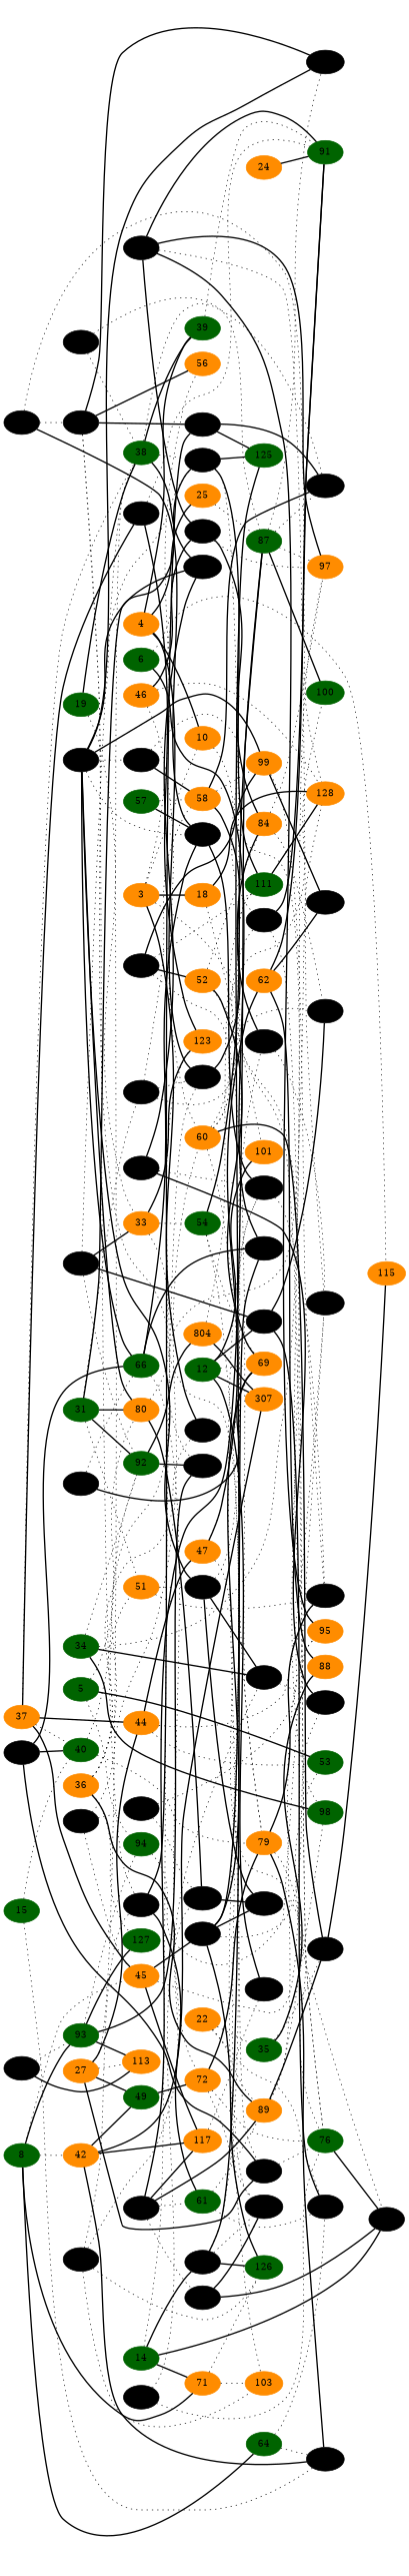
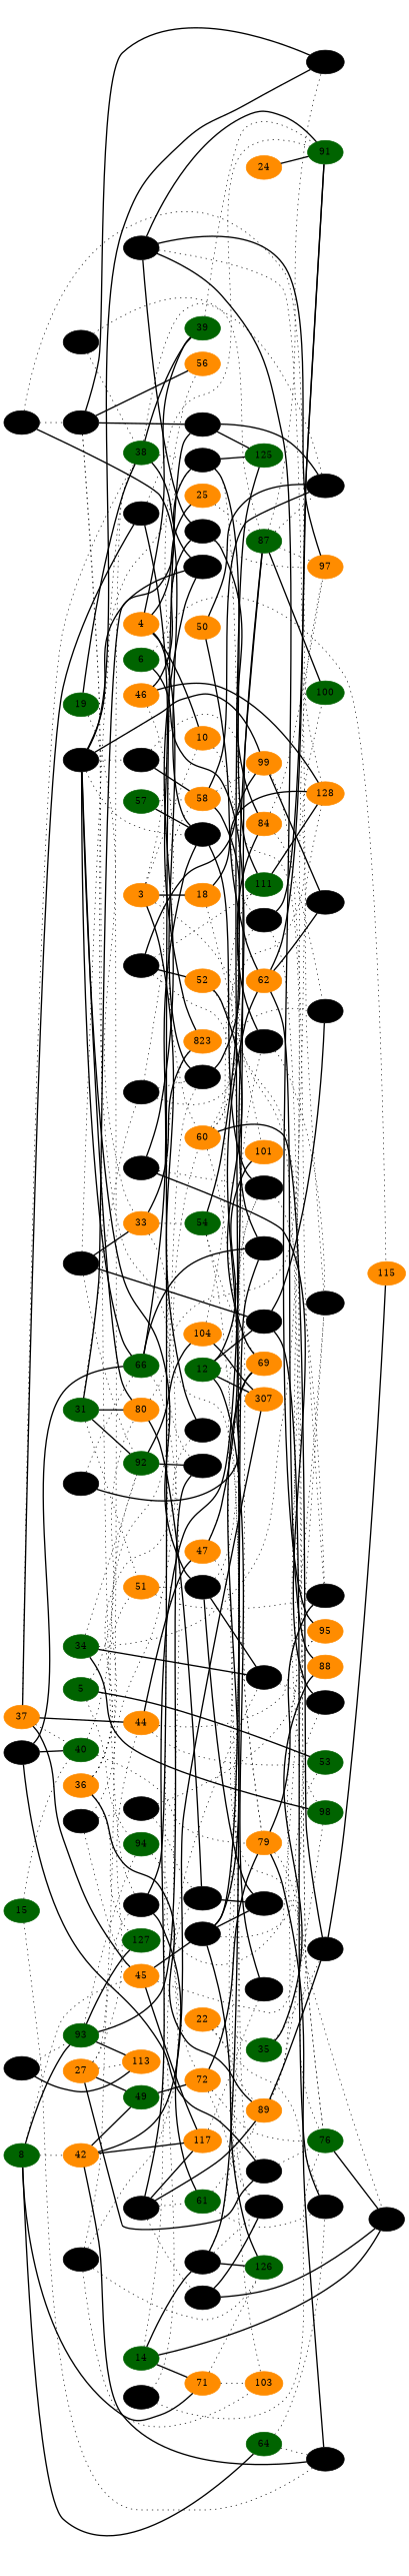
  graph {
    rankdir=LR
    node [color=black style=filled]
    edge [style=dotted]
    1
    11
    68
    128 [color=darkorange]
    112
    56 [color=darkorange]
    30
    85
    110
    116
    2
    9
    59
    66 [color=darkgreen]
    80 [color=darkorange]
    83
    99 [color=darkorange]
    120
    58 [color=darkorange]
    95 [color=darkorange]
    125 [color=darkgreen]
    63
    111 [color=darkgreen]
    122
    72 [color=darkorange]
    102
    96
    124
    118
    108
    3 [color=darkorange]
    10 [color=darkorange]
    18 [color=darkorange]
    76 [color=darkgreen]
    78
    73
    101 [color=darkorange]
    81
    4 [color=darkorange]
    25 [color=darkorange]
    39 [color=darkgreen]
    41
    87 [color=darkgreen]
    91 [color=darkgreen]
    84 [color=darkorange]
    5 [color=darkgreen]
    53 [color=darkgreen]
    94 [color=darkgreen]
    121
    6 [color=darkgreen]
    74
    97 [color=darkorange]
    93 [color=darkgreen]
    7
    113 [color=darkorange]
    127 [color=darkgreen]
    8 [color=darkgreen]
    42 [color=darkorange]
    45 [color=darkorange]
    64 [color=darkgreen]
    71 [color=darkorange]
    n62 [color=darkorange label=307]
    106
    117 [color=darkorange]
    49 [color=darkgreen]
    67
    75
    126 [color=darkgreen]
    103 [color=darkorange]
    109
    114
    61 [color=darkgreen]
    12 [color=darkgreen]
    55
    69 [color=darkorange]
    119
    86
    13
    60 [color=darkorange]
    82
    79 [color=darkorange]
    90
    100 [color=darkgreen]
    14 [color=darkgreen]
    17
    105
    15 [color=darkgreen]
    40 [color=darkgreen]
    92 [color=darkgreen]
    16
    19 [color=darkgreen]
    33 [color=darkorange]
    38 [color=darkgreen]
    54 [color=darkgreen]
-   123 [color=darkorange]
+   123 [color=darkorange label=823]
    20
    43
    89 [color=darkorange]
    98 [color=darkgreen]
    21
    22 [color=darkorange]
    35 [color=darkgreen]
    88 [color=darkorange]
    23
    24 [color=darkorange]
    51 [color=darkorange]
    26
-   104 [color=darkorange label=804]
+   104 [color=darkorange]
    27 [color=darkorange]
    44 [color=darkorange]
    47 [color=darkorange]
    28
    129
    29
    52 [color=darkorange]
    31 [color=darkgreen]
    32
    34 [color=darkgreen]
    115 [color=darkorange]
    36 [color=darkorange]
    37 [color=darkorange]
    70
    62 [color=darkorange]
    46 [color=darkorange]
    48
+   50 [color=darkorange]
    57 [color=darkgreen]
    65
    77
    1 -- 11
    1 -- 68 [style=bold]
    1 -- 128
    11 -- 112 [style=bold]
    11 -- 56 [style=bold]
    11 -- 30
    11 -- 85 [style=bold]
    11 -- 110
    68 -- 116 [style=bold]
    30 -- 85 [style=bold]
    30 -- 61 [style=bold]
    85 -- 125 [style=bold]
    85 -- 109 [style=bold]
    116 -- 118
    2 -- 68
    2 -- 112 [style=bold]
    2 -- 9
    2 -- 59
    2 -- 66 [style=bold]
    2 -- 80 [style=bold]
    2 -- 83 [style=bold]
    2 -- 99 [style=bold]
    2 -- 120 [style=bold]
    9 -- 58 [style=bold]
    9 -- 95
    59 -- 125 [style=bold]
    59 -- 63
    59 -- 111 [style=bold]
    66 -- 68 [style=bold]
    66 -- 122 [style=bold]
    66 -- 72
    80 -- 128
    80 -- 102 [style=bold]
    83 -- 116
    83 -- 96 [style=bold]
    83 -- 124 [style=bold]
    99 -- 118
    99 -- 108 [style=bold]
    58 -- 99
    58 -- 109 [style=bold]
    58 -- 114 [style=bold]
    63 -- 76
    111 -- 128 [style=bold]
    72 -- 76
    72 -- 79 [style=bold]
    72 -- 105
    102 -- 124 [style=bold]
    96 -- 129
    3 -- 56
    3 -- 10
    3 -- 18 [style=bold]
    3 -- 76
    3 -- 78 [style=bold]
    10 -- 73
    18 -- 128 [style=bold]
    18 -- 101
    76 -- 81 [style=bold]
    73 -- 76
    73 -- 91 [style=bold]
    4 -- 10 [style=bold]
    4 -- 25 [style=bold]
    4 -- 39 [style=bold]
    4 -- 41 [style=bold]
    25 -- 87
    39 -- 91
    41 -- 84 [style=bold]
    87 -- 112
    87 -- 97
    87 -- 109
    87 -- 100 [style=bold]
    84 -- 97
    84 -- 86
    5 -- 80
    5 -- 53 [style=bold]
    5 -- 94
    94 -- 121
    6 -- 122 [style=bold]
    6 -- 74
    74 -- 84 [style=bold]
    74 -- 97
    93 -- 110 [style=bold]
    93 -- 94
    93 -- 113 [style=bold]
    93 -- 127 [style=bold]
    7 -- 93
    7 -- 113 [style=bold]
    8 -- 93 [style=bold]
    8 -- 42
    8 -- 45
    8 -- 64 [style=bold]
    8 -- 71 [style=bold]
    42 -- n62 [style=bold]
    42 -- 106 [style=bold]
    42 -- 117 [style=bold]
    42 -- 49 [style=bold]
    45 -- 95
    45 -- 117 [style=bold]
    45 -- 67 [style=bold]
    64 -- 106
    64 -- 75
    71 -- 126
    71 -- 103
    117 -- 119
    49 -- 72 [style=bold]
    67 -- 122 [style=bold]
    67 -- 124 [style=bold]
    67 -- 126 [style=bold]
    67 -- 69 [style=bold]
    67 -- 129
    114 -- 121
    61 -- 75
    61 -- 89
    12 -- 101 [style=bold]
    12 -- n62 [style=bold]
    12 -- 55 [style=bold]
    12 -- 69
    12 -- 119 [style=bold]
    55 -- 75 [style=bold]
    55 -- 86 [style=bold]
    13 -- 45
    13 -- 60
    13 -- 82
    60 -- 73
    60 -- 86
    60 -- 79
    60 -- 90 [style=bold]
    60 -- 100
    82 -- 102
    82 -- 118
    79 -- 118 [style=bold]
    79 -- 81
    79 -- 106 [style=bold]
    90 -- 115 [style=bold]
    14 -- 81 [style=bold]
    14 -- 41
    14 -- 71 [style=bold]
    14 -- 17 [style=bold]
    17 -- 116
    17 -- 125 [style=bold]
    17 -- 126 [style=bold]
    17 -- 105
    15 -- 106
    15 -- 40
    40 -- 79
    40 -- 92
    92 -- 110 [style=bold]
    92 -- 104 [style=bold]
    16 -- 95 [style=bold]
    16 -- 91 [style=bold]
    16 -- 121
    16 -- 74 [style=bold]
    16 -- 97 [style=bold]
    19 -- 33
    19 -- 38 [style=bold]
    33 -- 105
    33 -- 54
    33 -- 123 [style=bold]
    38 -- 59
    38 -- 120 [style=bold]
    38 -- 39 [style=bold]
    38 -- 109
    54 -- 87 [style=bold]
    54 -- 103
    54 -- 69
    20 -- 87 [style=bold]
    20 -- 117 [style=bold]
    20 -- 61
    20 -- 43
    20 -- 89 [style=bold]
    43 -- 81 [style=bold]
    43 -- 105 [style=bold]
    89 -- 95
    89 -- 90 [style=bold]
    89 -- 98
    21 -- 87
    21 -- 38
    22 -- 75
    22 -- 89
    22 -- 35
    35 -- 53
    35 -- 90
    35 -- 88 [style=bold]
    23 -- 66 [style=bold]
    23 -- 63 [style=bold]
    23 -- 40 [style=bold]
    24 -- 91 [style=bold]
    51 -- 83
    51 -- 118
    26 -- 55 [style=bold]
    26 -- 92
    26 -- 33 [style=bold]
    26 -- 38
    104 -- 111
    104 -- n62 [style=bold]
    27 -- 63 [style=bold]
    27 -- 113
    27 -- 49 [style=bold]
    27 -- 38
-   27 -- 44 [style=bold]
+   27 -- 44
    44 -- 53
    44 -- 121
    44 -- 47 [style=bold]
    47 -- 76
    47 -- 114
    47 -- 62 [style=bold]
    28 -- 30
    28 -- 96
    28 -- 126
    28 -- 103
    29 -- 99 [style=bold]
    29 -- 111
    29 -- 79
    29 -- 52 [style=bold]
-   52 -- 84
    52 -- 69 [style=bold]
    52 -- 98
    31 -- 59 [style=bold]
    31 -- 80 [style=bold]
    31 -- 92 [style=bold]
    31 -- 51
    31 -- 32
    32 -- 58
    32 -- 111
    32 -- 41
    34 -- 96 [style=bold]
    34 -- 97
    34 -- 92
    34 -- 98 [style=bold]
    36 -- 78
    36 -- 127
    36 -- 123
    36 -- 89 [style=bold]
    36 -- 51
    37 -- 45 [style=bold]
    37 -- 40
    37 -- 38
    37 -- 44 [style=bold]
    37 -- 70 [style=bold]
    70 -- 91
    70 -- 123 [style=bold]
    62 -- 108 [style=bold]
    62 -- 91 [style=bold]
    62 -- 88 [style=bold]
-   46 -- 128
+   46 -- 128 [style=bold]
    46 -- 74 [style=bold]
    46 -- 60
    46 -- 115
    48 -- 66
    48 -- 69 [style=bold]
+   50 -- 109 [style=bold]
+   50 -- 62 [style=bold]
    57 -- 68 [style=bold]
    57 -- 58
    65 -- 102
    65 -- 76
    77 -- 116
    77 -- 120 [style=bold]
    77 -- 129 [style=bold]
  }
